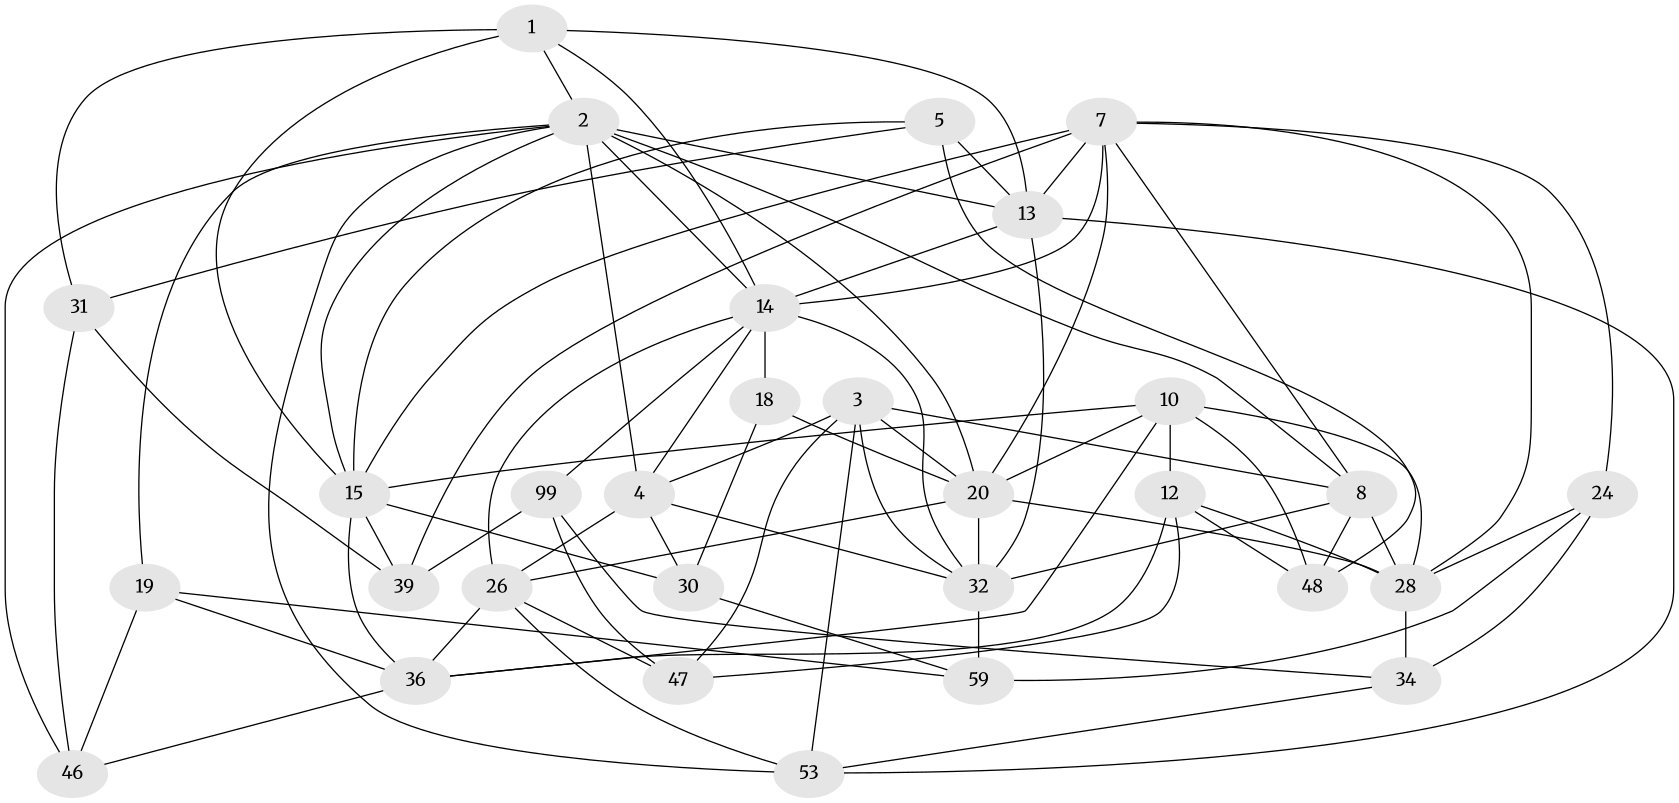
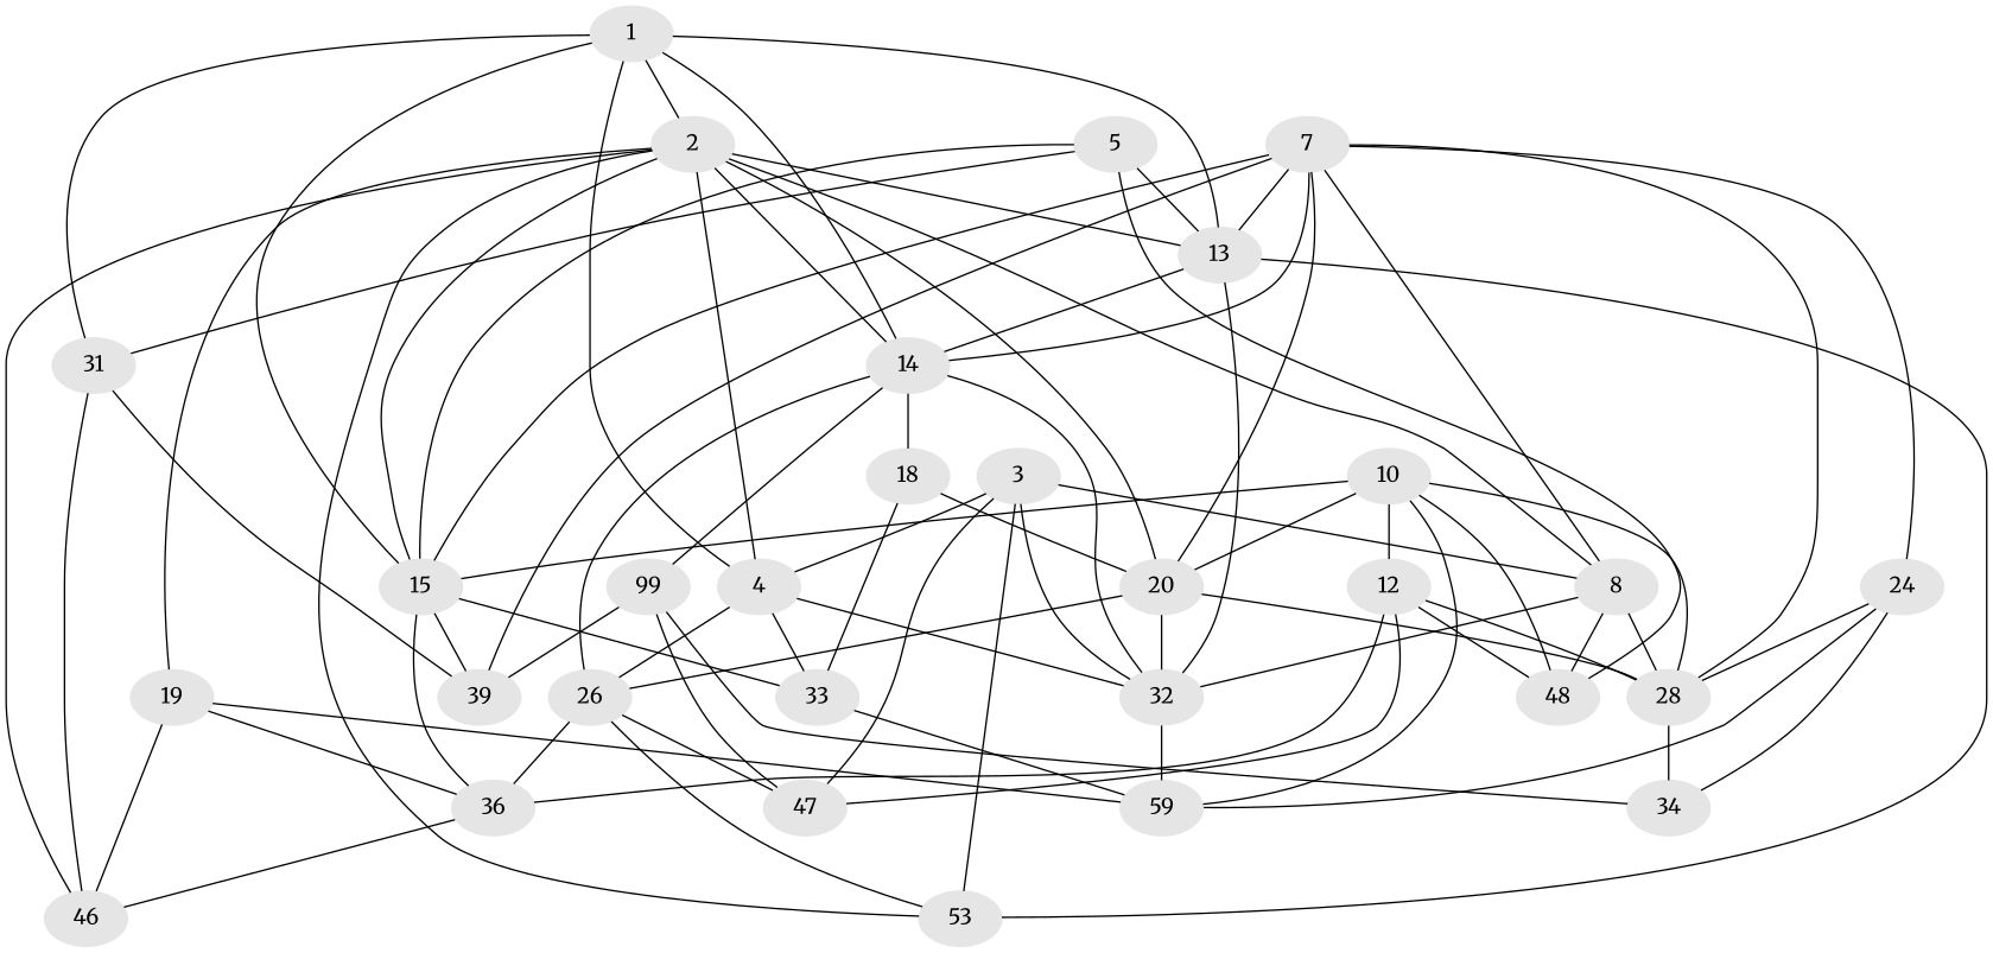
  graph {
    fontname=Merriweather
    node [color=gray90 fontname=Merriweather style=filled]
    edge [fontname=Merriweather]
    1 [super="+50"]
    2 [super="+44+11+21"]
    4 [super="+17"]
    13 [super="+25+22"]
    14 [super="+16"]
    15 [super="+27+57"]
    31
    8 [super="+9"]
    19
    20 [super="+49"]
    46
    53
    32 [super="+40+55"]
    26 [super="+54"]
-   33 [label=30]
+   33
    18
    n17 [label=99]
    39
    36 [super="+51+56"]
    48
    28 [super="+60+52"]
    59
    3 [super="+6"]
    47
    5
    7 [super="+38"]
    24
    34 [super="+37"]
    10 [super="+41"]
    12 [super="+43"]
    1 -- 2
-   14 -- 4
+   1 -- 4
    1 -- 13
    1 -- 14
    1 -- 15
    1 -- 31
    2 -- 4
    2 -- 13
    2 -- 14
    2 -- 15
    2 -- 8
    2 -- 19
    2 -- 20
    2 -- 46
    2 -- 53
    4 -- 32
    4 -- 26
    4 -- 33
    13 -- 14
    13 -- 53
    13 -- 32 [weight=2]
    14 -- 32
    14 -- 26
    14 -- 18
    14 -- n17
    15 -- 33
    15 -- 39
    15 -- 36 [weight=2]
    31 -- 46
    31 -- 39
    8 -- 32
    8 -- 48
    8 -- 28
    19 -- 46
    19 -- 36
    19 -- 59
    20 -- 32
    20 -- 26
    20 -- 28
    32 -- 59
    26 -- 53
    26 -- 36
    26 -- 47
    33 -- 59
    18 -- 20
    18 -- 33
    n17 -- 39
    n17 -- 47
    n17 -- 34
    36 -- 46
    28 -- 34 [weight=2]
    3 -- 4
    3 -- 8
-   3 -- 20
    3 -- 53
    3 -- 32
    3 -- 47
    5 -- 13
    5 -- 15
    5 -- 31
    5 -- 48
    7 -- 13
    7 -- 14
    7 -- 15
    7 -- 8
    7 -- 20
    7 -- 39
    7 -- 28
    7 -- 24
    24 -- 28
    24 -- 59
    24 -- 34
-   34 -- 53
    10 -- 15
    10 -- 20
-   10 -- 36
+   10 -- 59
    10 -- 48
    10 -- 28
    10 -- 12
    12 -- 36 [weight=2]
    12 -- 48
    12 -- 28
    12 -- 47
  }
